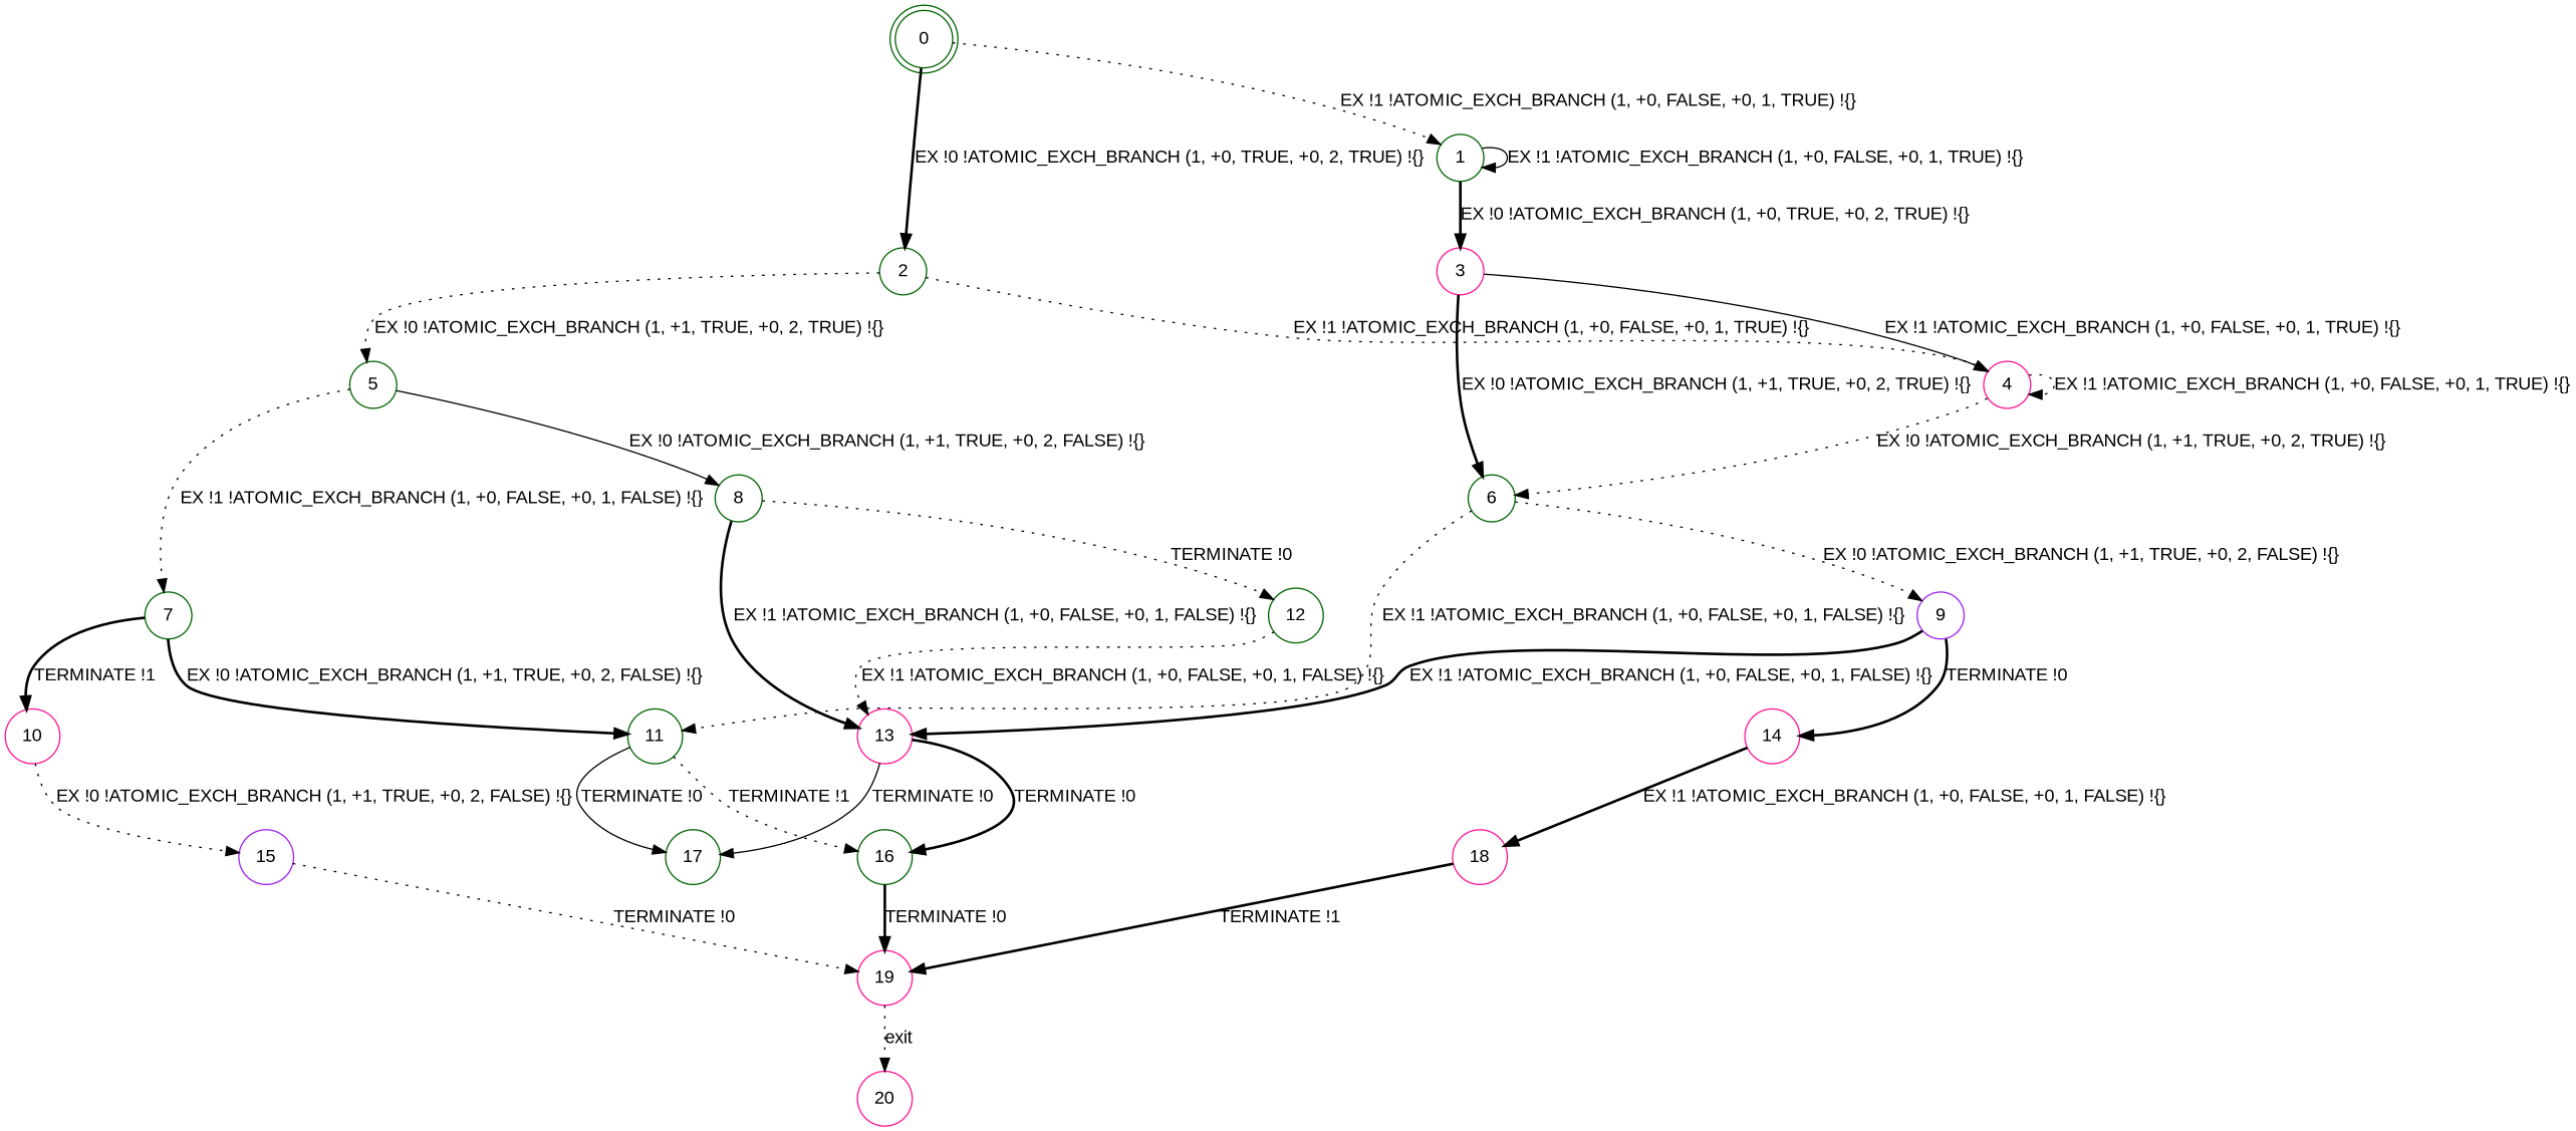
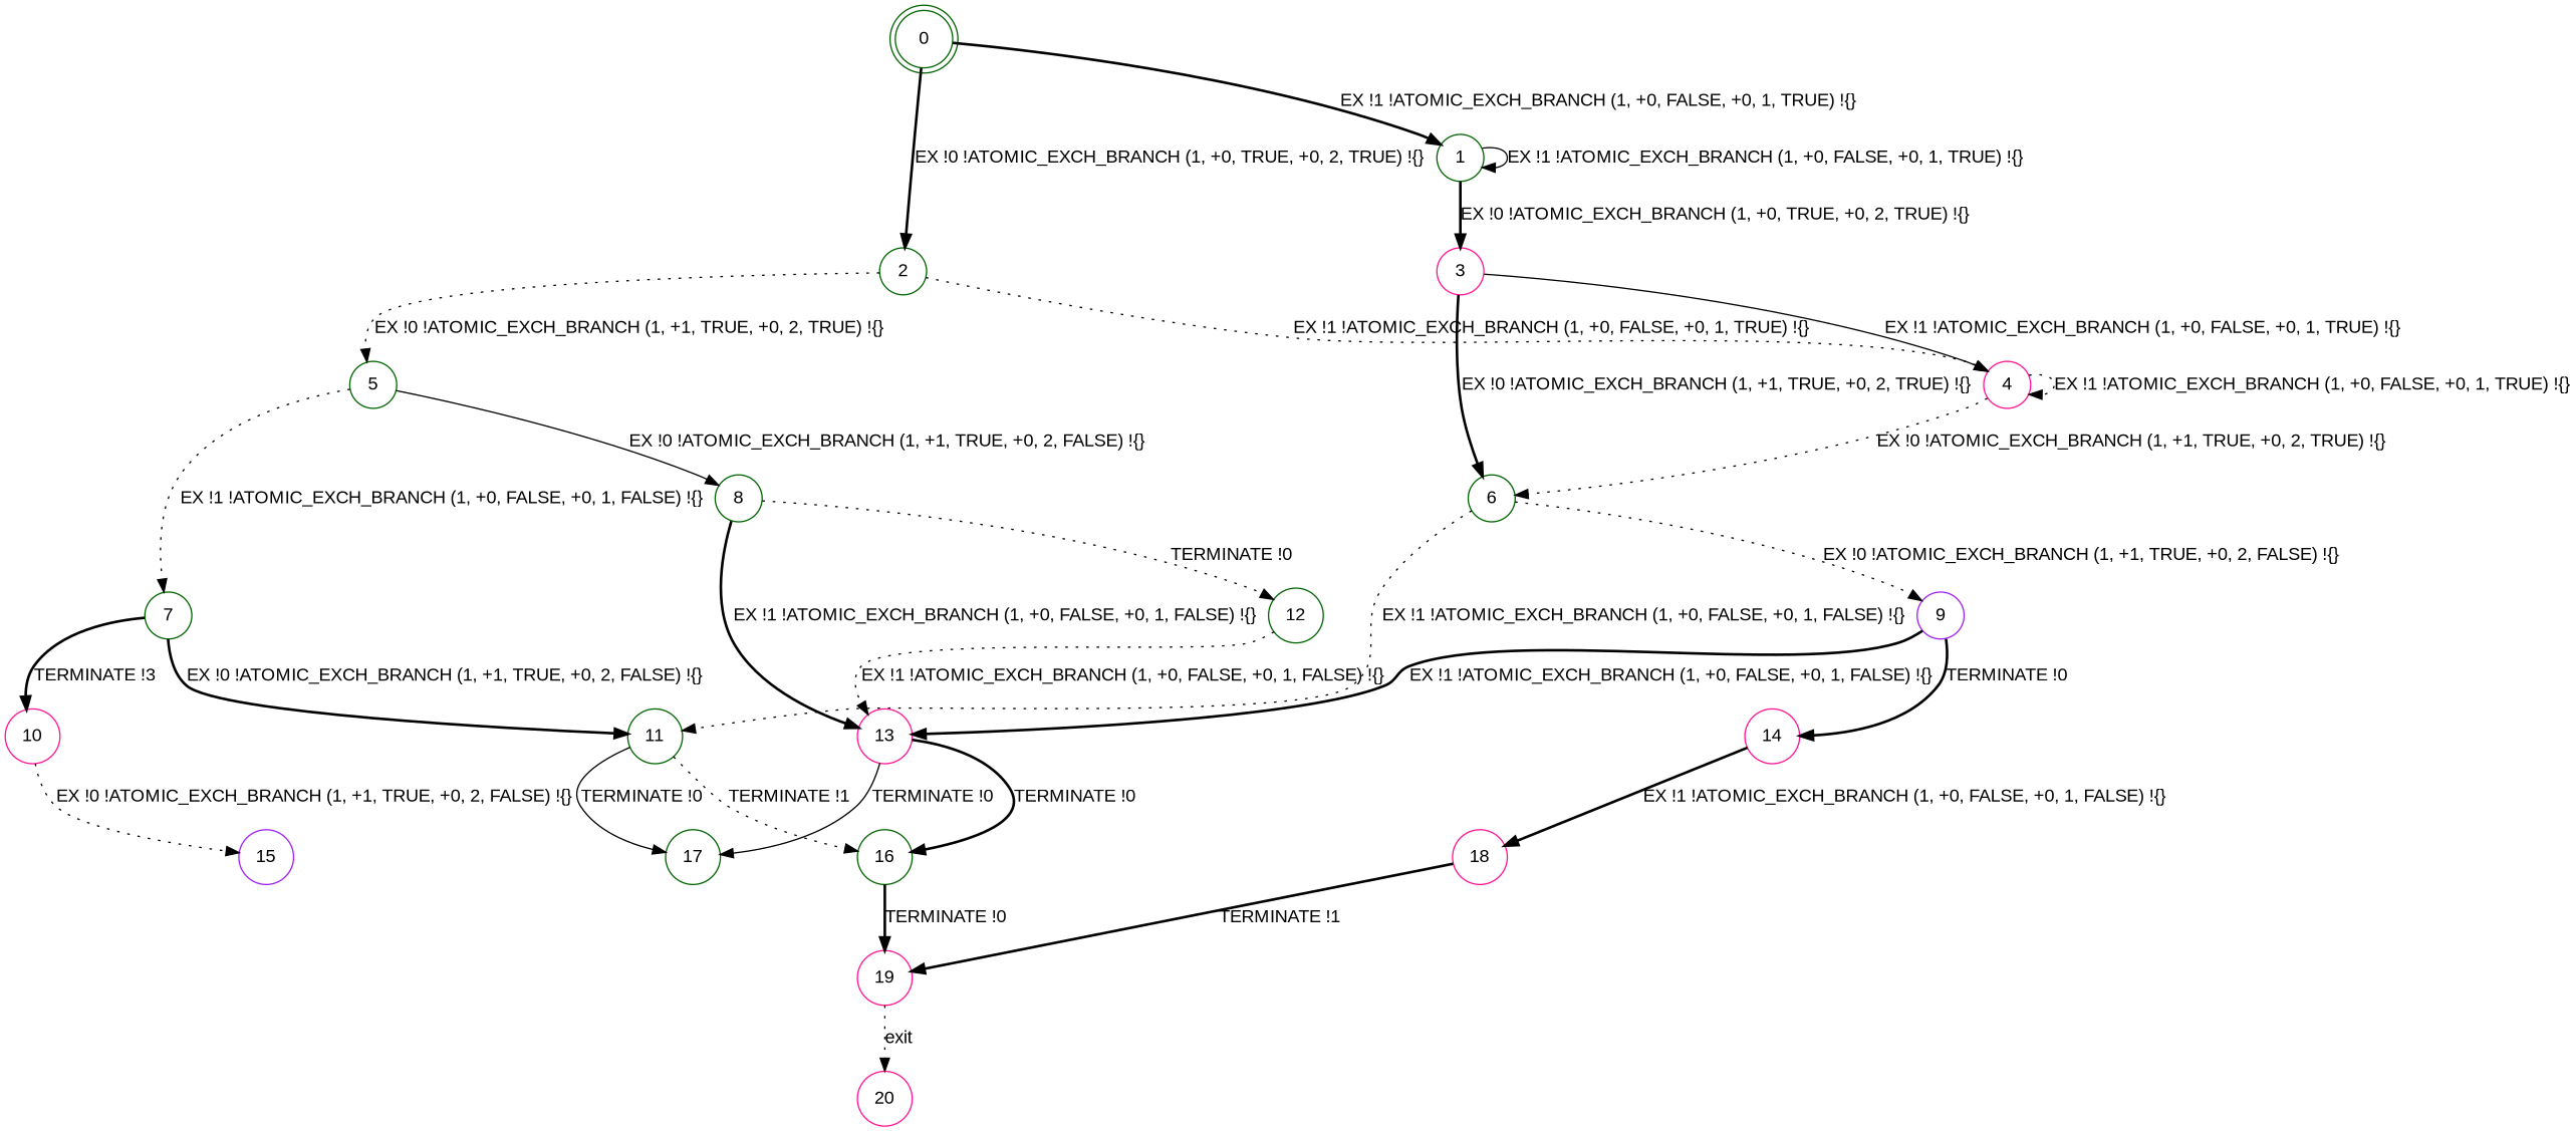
  digraph {
    fontname="Liberation Sans"
    node [color=darkgreen fontname="Liberation Sans" shape=circle]
    edge [fontname="Liberation Sans" style=bold]
    0 [peripheries=2]
    1
    2
    3 [color=deeppink]
    4 [color=deeppink]
    5
    6
    7
    8
    9 [color=purple]
    11
    10 [color=deeppink]
    12
    13 [color=deeppink]
    14 [color=deeppink]
    15 [color=purple]
    16
    17
    18 [color=deeppink]
    19 [color=deeppink]
    20 [color=deeppink]
-   0 -> 1 [label="EX !1 !ATOMIC_EXCH_BRANCH (1, +0, FALSE, +0, 1, TRUE) !{}" style=dotted]
+   0 -> 1 [label="EX !1 !ATOMIC_EXCH_BRANCH (1, +0, FALSE, +0, 1, TRUE) !{}"]
    0 -> 2 [label="EX !0 !ATOMIC_EXCH_BRANCH (1, +0, TRUE, +0, 2, TRUE) !{}"]
    1 -> 1 [label="EX !1 !ATOMIC_EXCH_BRANCH (1, +0, FALSE, +0, 1, TRUE) !{}" style=solid]
    1 -> 3 [label="EX !0 !ATOMIC_EXCH_BRANCH (1, +0, TRUE, +0, 2, TRUE) !{}"]
    2 -> 4 [label="EX !1 !ATOMIC_EXCH_BRANCH (1, +0, FALSE, +0, 1, TRUE) !{}" style=dotted]
    2 -> 5 [label="EX !0 !ATOMIC_EXCH_BRANCH (1, +1, TRUE, +0, 2, TRUE) !{}" style=dotted]
    3 -> 4 [label="EX !1 !ATOMIC_EXCH_BRANCH (1, +0, FALSE, +0, 1, TRUE) !{}" style=solid]
    3 -> 6 [label="EX !0 !ATOMIC_EXCH_BRANCH (1, +1, TRUE, +0, 2, TRUE) !{}"]
    4 -> 4 [label="EX !1 !ATOMIC_EXCH_BRANCH (1, +0, FALSE, +0, 1, TRUE) !{}" style=dotted]
    4 -> 6 [label="EX !0 !ATOMIC_EXCH_BRANCH (1, +1, TRUE, +0, 2, TRUE) !{}" style=dotted]
    5 -> 7 [label="EX !1 !ATOMIC_EXCH_BRANCH (1, +0, FALSE, +0, 1, FALSE) !{}" style=dotted]
    5 -> 8 [label="EX !0 !ATOMIC_EXCH_BRANCH (1, +1, TRUE, +0, 2, FALSE) !{}" style=solid]
    6 -> 9 [label="EX !0 !ATOMIC_EXCH_BRANCH (1, +1, TRUE, +0, 2, FALSE) !{}" style=dotted]
    6 -> 11 [label="EX !1 !ATOMIC_EXCH_BRANCH (1, +0, FALSE, +0, 1, FALSE) !{}" style=dotted]
    7 -> 11 [label="EX !0 !ATOMIC_EXCH_BRANCH (1, +1, TRUE, +0, 2, FALSE) !{}"]
-   7 -> 10 [label="TERMINATE !1"]
+   7 -> 10 [label="TERMINATE !3"]
    8 -> 12 [label="TERMINATE !0" style=dotted]
    8 -> 13 [label="EX !1 !ATOMIC_EXCH_BRANCH (1, +0, FALSE, +0, 1, FALSE) !{}"]
    9 -> 13 [label="EX !1 !ATOMIC_EXCH_BRANCH (1, +0, FALSE, +0, 1, FALSE) !{}"]
    9 -> 14 [label="TERMINATE !0"]
    11 -> 16 [label="TERMINATE !1" style=dotted]
    11 -> 17 [label="TERMINATE !0" style=solid]
    10 -> 15 [label="EX !0 !ATOMIC_EXCH_BRANCH (1, +1, TRUE, +0, 2, FALSE) !{}" style=dotted]
    12 -> 13 [label="EX !1 !ATOMIC_EXCH_BRANCH (1, +0, FALSE, +0, 1, FALSE) !{}" style=dotted]
    13 -> 16 [label="TERMINATE !0"]
    13 -> 17 [label="TERMINATE !0" style=solid]
    14 -> 18 [label="EX !1 !ATOMIC_EXCH_BRANCH (1, +0, FALSE, +0, 1, FALSE) !{}"]
-   15 -> 19 [label="TERMINATE !0" style=dotted]
    16 -> 19 [label="TERMINATE !0"]
    18 -> 19 [label="TERMINATE !1"]
    19 -> 20 [label=exit style=dotted]
  }
